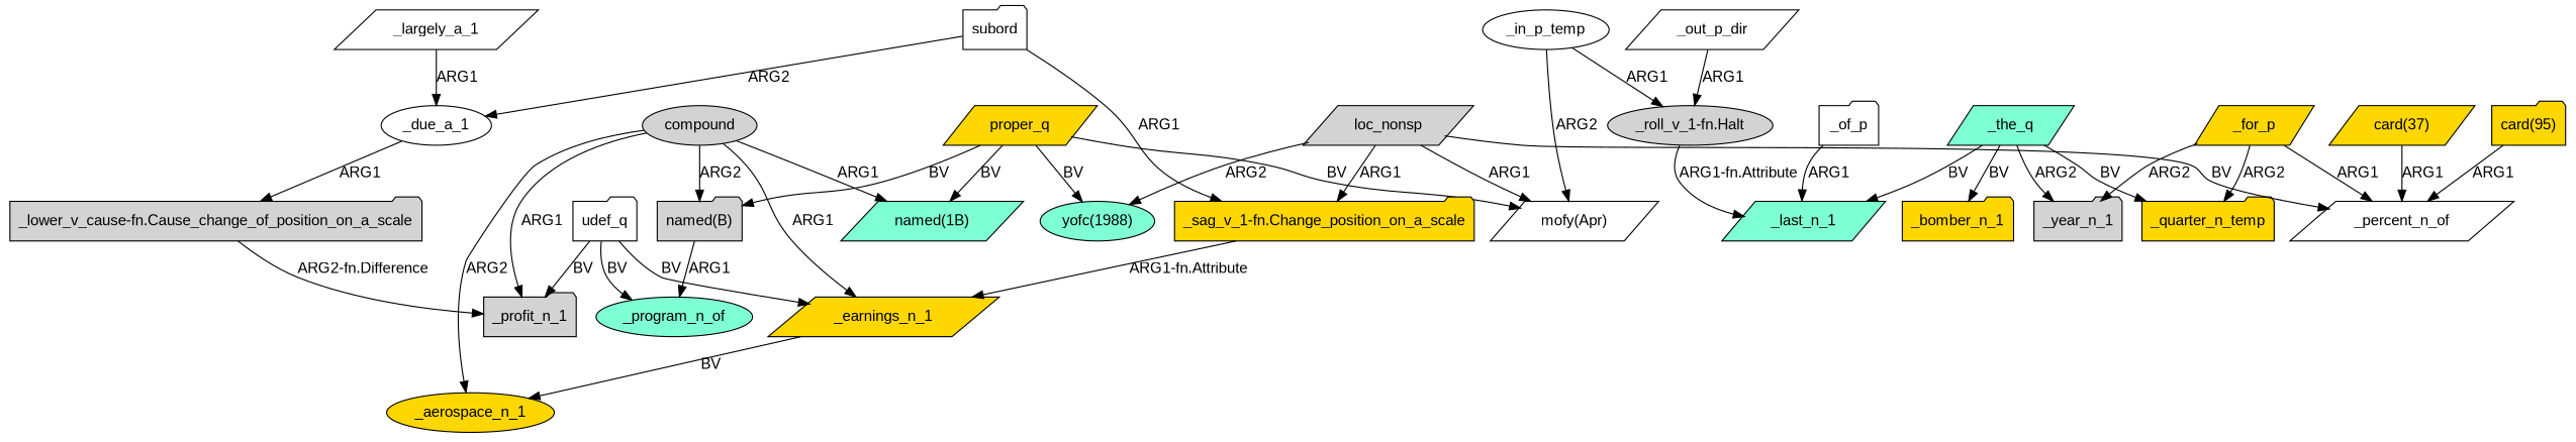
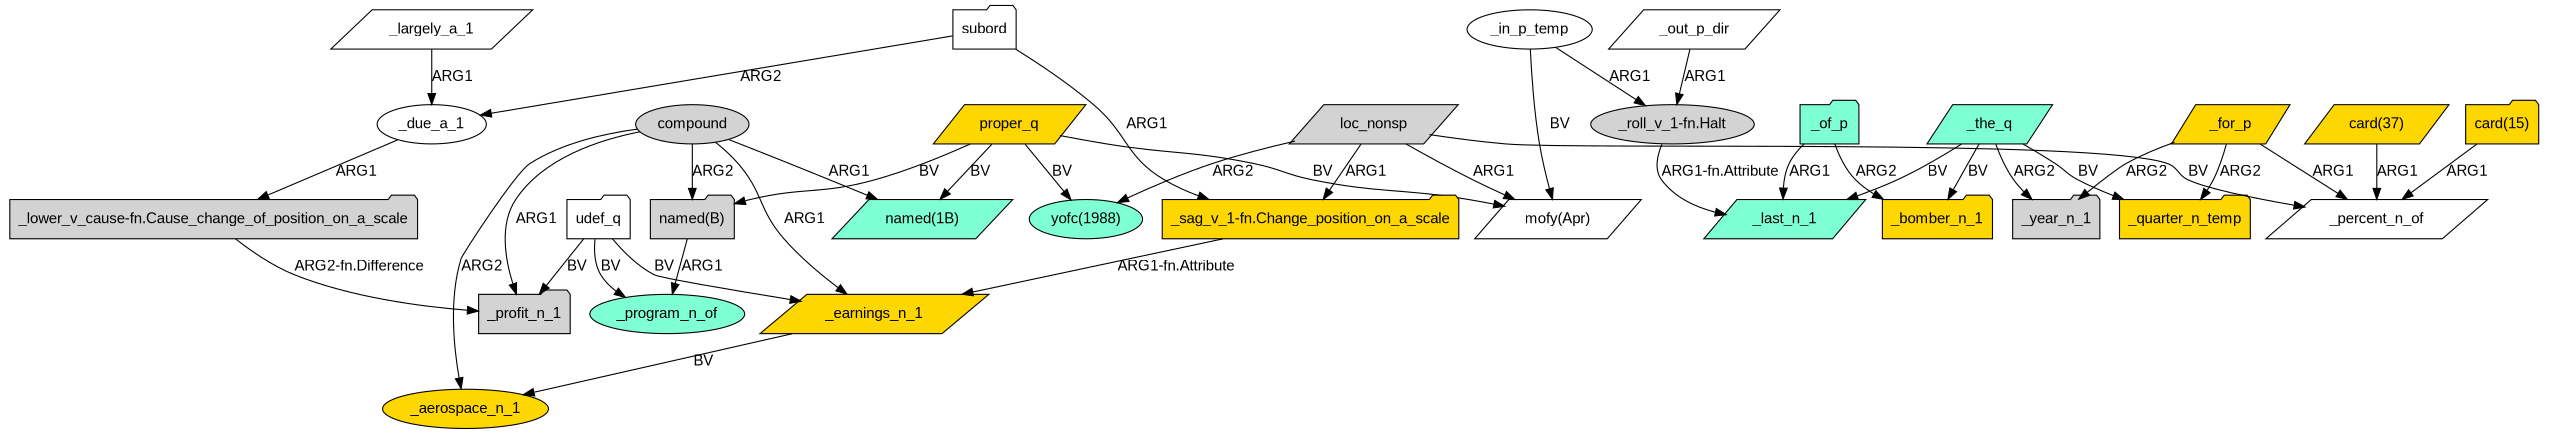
  digraph {
    fontname="Liberation Sans"
    node [fillcolor=gold fontname="Liberation Sans" shape=parallelogram style=filled]
    edge [fontname="Liberation Sans"]
    compound [fillcolor=lightgrey shape=ellipse]
    "named(B)" [fillcolor=lightgrey shape=folder]
    _aerospace_n_1 [shape=ellipse]
    "named(1B)" [fillcolor=aquamarine]
    _profit_n_1 [fillcolor=lightgrey shape=folder]
    _earnings_n_1
    _program_n_of [fillcolor=aquamarine shape=ellipse]
    proper_q
    "mofy(Apr)" [fillcolor=white]
    "yofc(1988)" [fillcolor=aquamarine shape=ellipse]
    subord [fillcolor=white shape=folder]
    _due_a_1 [fillcolor=white shape=ellipse]
    "_sag_v_1-fn.Change_position_on_a_scale" [shape=folder]
    "_lower_v_cause-fn.Cause_change_of_position_on_a_scale" [fillcolor=lightgrey shape=folder]
    _in_p_temp [fillcolor=white shape=ellipse]
    "_roll_v_1-fn.Halt" [fillcolor=lightgrey shape=ellipse]
    _last_n_1 [fillcolor=aquamarine]
    _the_q [fillcolor=aquamarine]
    _quarter_n_temp [shape=folder]
    _bomber_n_1 [shape=folder]
    _year_n_1 [fillcolor=lightgrey shape=folder]
    udef_q [fillcolor=white shape=folder]
    _percent_n_of [fillcolor=white]
    "card(37)"
    _largely_a_1 [fillcolor=white]
    _for_p
-   _of_p [fillcolor=white shape=folder]
+   _of_p [fillcolor=aquamarine shape=folder]
    loc_nonsp [fillcolor=lightgrey]
-   "card(15)" [shape=folder label="card(95)"]
+   "card(15)" [shape=folder]
    _out_p_dir [fillcolor=white]
    compound -> "named(B)" [label=ARG2]
    compound -> _aerospace_n_1 [label=ARG2]
    compound -> "named(1B)" [label=ARG1]
    compound -> _profit_n_1 [label=ARG1]
    compound -> _earnings_n_1 [label=ARG1]
    "named(B)" -> _program_n_of [label=ARG1]
    _earnings_n_1 -> _aerospace_n_1 [label=BV]
    proper_q -> "named(B)" [label=BV]
    proper_q -> "named(1B)" [label=BV]
    proper_q -> "mofy(Apr)" [label=BV]
    proper_q -> "yofc(1988)" [label=BV]
    subord -> _due_a_1 [label=ARG2]
    subord -> "_sag_v_1-fn.Change_position_on_a_scale" [label=ARG1]
    _due_a_1 -> "_lower_v_cause-fn.Cause_change_of_position_on_a_scale" [label=ARG1]
    "_sag_v_1-fn.Change_position_on_a_scale" -> _earnings_n_1 [label="ARG1-fn.Attribute"]
    "_lower_v_cause-fn.Cause_change_of_position_on_a_scale" -> _profit_n_1 [label="ARG2-fn.Difference"]
-   _in_p_temp -> "mofy(Apr)" [label=ARG2]
+   _in_p_temp -> "mofy(Apr)" [label=BV]
    _in_p_temp -> "_roll_v_1-fn.Halt" [label=ARG1]
    "_roll_v_1-fn.Halt" -> _last_n_1 [label="ARG1-fn.Attribute"]
    _the_q -> _last_n_1 [label=BV]
    _the_q -> _quarter_n_temp [label=BV]
    _the_q -> _bomber_n_1 [label=BV]
    _the_q -> _year_n_1 [label=ARG2]
    udef_q -> _profit_n_1 [label=BV]
    udef_q -> _earnings_n_1 [label=BV]
    udef_q -> _program_n_of [label=BV]
    "card(37)" -> _percent_n_of [label=ARG1]
    _largely_a_1 -> _due_a_1 [label=ARG1]
    _for_p -> _quarter_n_temp [label=ARG2]
    _for_p -> _year_n_1 [label=ARG2]
    _for_p -> _percent_n_of [label=ARG1]
    _of_p -> _last_n_1 [label=ARG1]
+   _of_p -> _bomber_n_1 [label=ARG2]
    loc_nonsp -> "mofy(Apr)" [label=ARG1]
    loc_nonsp -> "yofc(1988)" [label=ARG2]
    loc_nonsp -> "_sag_v_1-fn.Change_position_on_a_scale" [label=ARG1]
    loc_nonsp -> _percent_n_of [label=BV]
    "card(15)" -> _percent_n_of [label=ARG1]
    _out_p_dir -> "_roll_v_1-fn.Halt" [label=ARG1]
  }
